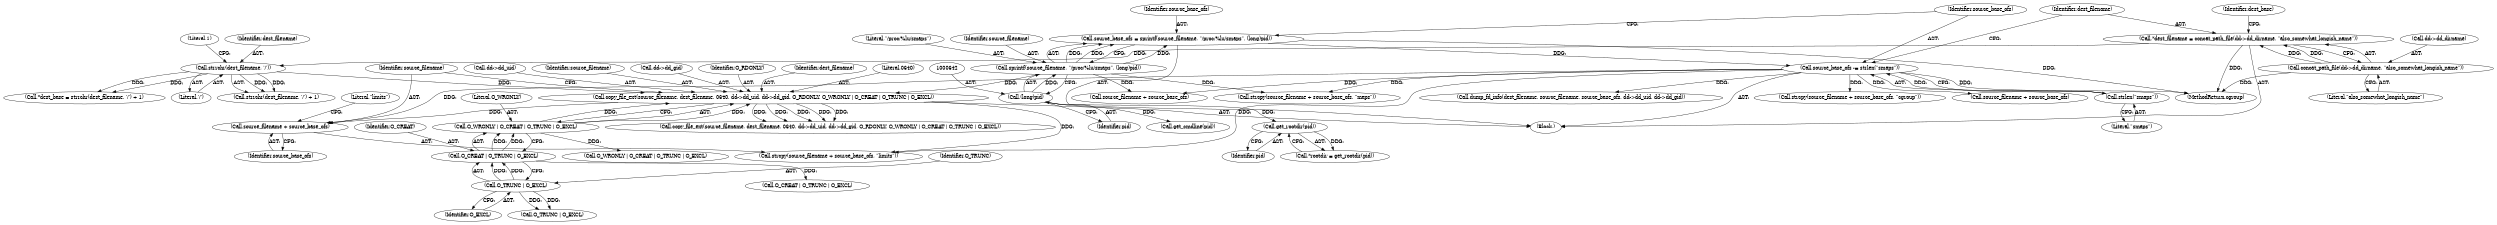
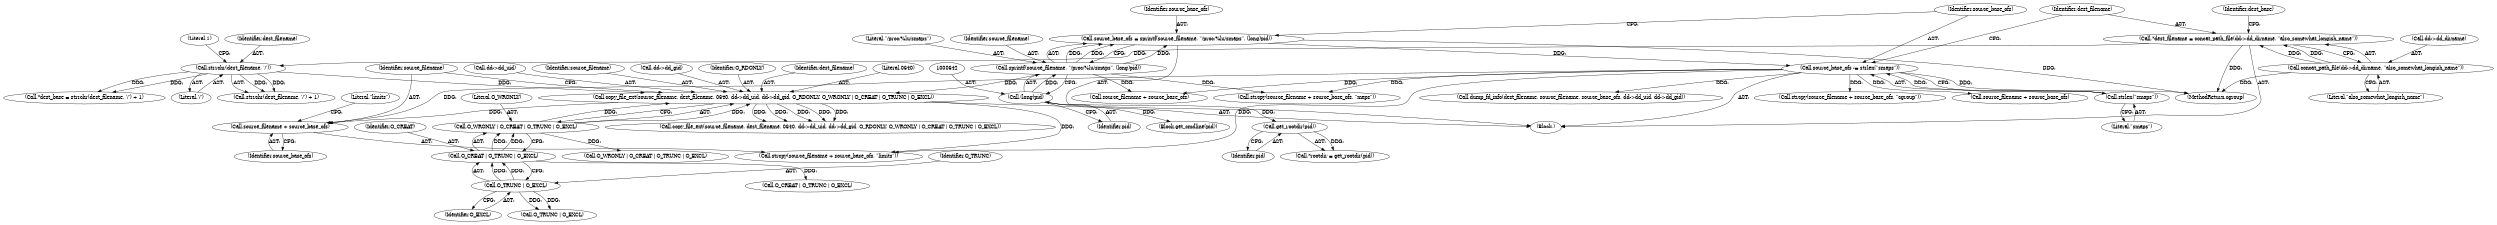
  digraph {
    n1 [label="(Call,source_filename + source_base_ofs)"]
    n2 [label="(Identifier,source_base_ofs)"]
    n3 [label="(Call,strcpy(source_filename + source_base_ofs, \"limits\"))"]
    n4 [label="(Call,copy_file_ext(source_filename, dest_filename, 0640, dd->dd_uid, dd->dd_gid, O_RDONLY, O_WRONLY | O_CREAT | O_TRUNC | O_EXCL))"]
    n5 [label="(Call,O_WRONLY | O_CREAT | O_TRUNC | O_EXCL)"]
    n6 [label="(Block,)"]
    n7 [label="(Call,copy_file_ext(source_filename, dest_filename, 0640, dd->dd_uid, dd->dd_gid, O_RDONLY, O_WRONLY | O_CREAT | O_TRUNC | O_EXCL))"]
    n8 [label="(Call,O_CREAT | O_TRUNC | O_EXCL)"]
    n9 [label="(Call,O_WRONLY | O_CREAT | O_TRUNC | O_EXCL)"]
    n10 [label="(Call,sprintf(source_filename, \"/proc/%lu/smaps\", (long)pid))"]
    n11 [label="(Call,(long)pid)"]
    n12 [label="(Call,source_base_ofs = sprintf(source_filename, \"/proc/%lu/smaps\", (long)pid))"]
    n13 [label="(Call,source_filename + source_base_ofs)"]
    n14 [label="(Call,strcpy(source_filename + source_base_ofs, \"maps\"))"]
-   n15 [label="(Call,get_cmdline(pid))"]
+   n15 [label="(Block,get_cmdline(pid))"]
    n16 [label="(Identifier,pid)"]
    n17 [label="(Call,get_rootdir(pid))"]
    n18 [label="(MethodReturn,cgroup)"]
    n19 [label="(Call,source_base_ofs -= strlen(\"smaps\"))"]
    n20 [label="(Identifier,pid)"]
    n21 [label="(Call,*rootdir = get_rootdir(pid))"]
    n22 [label="(Call,strrchr(dest_filename, '/'))"]
    n23 [label="(Call,strrchr(dest_filename, '/') + 1)"]
    n24 [label="(Call,*dest_base = strrchr(dest_filename, '/') + 1)"]
    n25 [label="(Literal,'/')"]
    n26 [label="(Call,*dest_filename = concat_path_file(dd->dd_dirname, \"also_somewhat_longish_name\"))"]
    n27 [label="(Call,concat_path_file(dd->dd_dirname, \"also_somewhat_longish_name\"))"]
    n28 [label="(Literal,\"also_somewhat_longish_name\")"]
    n29 [label="(Call,O_TRUNC | O_EXCL)"]
    n30 [label="(Call,O_CREAT | O_TRUNC | O_EXCL)"]
    n31 [label="(Identifier,O_EXCL)"]
    n32 [label="(Call,O_TRUNC | O_EXCL)"]
    n33 [label="(Call,strlen(\"smaps\"))"]
    n34 [label="(Call,dump_fd_info(dest_filename, source_filename, source_base_ofs, dd->dd_uid, dd->dd_gid))"]
    n35 [label="(Call,strcpy(source_filename + source_base_ofs, \"cgroup\"))"]
    n36 [label="(Call,source_filename + source_base_ofs)"]
    n37 [label="(Literal,\"smaps\")"]
    n38 [label="(Call,dd->dd_gid)"]
    n39 [label="(Literal,\"limits\")"]
    n40 [label="(Identifier,O_RDONLY)"]
    n41 [label="(Identifier,source_base_ofs)"]
    n42 [label="(Literal,1)"]
    n43 [label="(Literal,\"/proc/%lu/smaps\")"]
    n44 [label="(Identifier,O_CREAT)"]
    n45 [label="(Identifier,dest_filename)"]
    n46 [label="(Literal,0640)"]
    n47 [label="(Identifier,source_filename)"]
    n48 [label="(Identifier,dest_base)"]
    n49 [label="(Call,dd->dd_dirname)"]
    n50 [label="(Identifier,dest_filename)"]
    n51 [label="(Identifier,source_filename)"]
    n52 [label="(Call,dd->dd_uid)"]
    n53 [label="(Identifier,dest_filename)"]
    n54 [label="(Identifier,source_filename)"]
    n55 [label="(Identifier,O_TRUNC)"]
    n56 [label="(Literal,O_WRONLY)"]
    n57 [label="(Identifier,source_base_ofs)"]
    1000642
    n1 -> n2 [label="CFG: "]
    n1 -> n3 [label="AST: "]
    n2 -> n1 [label="AST: "]
    n4 -> n1 [label="DDG: "]
    n4 -> n3 [label="DDG: "]
    n4 -> n5 [label="CFG: "]
    n4 -> n6 [label="AST: "]
    n4 -> n7 [label="DDG: "]
    n4 -> n7 [label="DDG: "]
    n4 -> n7 [label="DDG: "]
    n4 -> n7 [label="DDG: "]
    n4 -> n7 [label="DDG: "]
    n5 -> n4 [label="AST: "]
    n5 -> n4 [label="DDG: "]
    n5 -> n4 [label="DDG: "]
    n5 -> n8 [label="CFG: "]
    n5 -> n9 [label="DDG: "]
    n8 -> n5 [label="AST: "]
    n8 -> n5 [label="DDG: "]
    n8 -> n5 [label="DDG: "]
    n8 -> n29 [label="CFG: "]
    n8 -> n30 [label="DDG: "]
    n10 -> n4 [label="DDG: "]
    n10 -> n11 [label="CFG: "]
    n10 -> n12 [label="AST: "]
    n10 -> n12 [label="DDG: "]
    n10 -> n12 [label="DDG: "]
    n10 -> n12 [label="DDG: "]
    n10 -> n13 [label="DDG: "]
    n10 -> n14 [label="DDG: "]
    n11 -> n10 [label="AST: "]
    n11 -> n10 [label="DDG: "]
    n11 -> n15 [label="DDG: "]
    n11 -> n16 [label="CFG: "]
    n11 -> n17 [label="DDG: "]
    n12 -> n6 [label="AST: "]
    n12 -> n10 [label="CFG: "]
    n12 -> n18 [label="DDG: "]
    n12 -> n19 [label="DDG: "]
    n16 -> n11 [label="AST: "]
    n17 -> n20 [label="CFG: "]
    n17 -> n21 [label="AST: "]
    n17 -> n21 [label="DDG: "]
    n19 -> n1 [label="DDG: "]
    n19 -> n3 [label="DDG: "]
    n19 -> n6 [label="AST: "]
    n19 -> n13 [label="DDG: "]
    n19 -> n14 [label="DDG: "]
    n19 -> n18 [label="DDG: "]
    n19 -> n33 [label="CFG: "]
    n19 -> n34 [label="DDG: "]
    n19 -> n35 [label="DDG: "]
    n19 -> n36 [label="DDG: "]
    n20 -> n17 [label="AST: "]
-   n21 -> n17 [label="CFG: "]
    n22 -> n4 [label="DDG: "]
    n22 -> n23 [label="AST: "]
    n22 -> n23 [label="DDG: "]
    n22 -> n23 [label="DDG: "]
    n22 -> n24 [label="DDG: "]
    n22 -> n24 [label="DDG: "]
    n22 -> n25 [label="AST: "]
    n25 -> n22 [label="AST: "]
    n26 -> n6 [label="AST: "]
    n26 -> n18 [label="DDG: "]
    n26 -> n22 [label="DDG: "]
    n26 -> n27 [label="CFG: "]
    n27 -> n18 [label="DDG: "]
    n27 -> n26 [label="AST: "]
    n27 -> n26 [label="DDG: "]
    n27 -> n26 [label="DDG: "]
    n27 -> n28 [label="CFG: "]
    n28 -> n27 [label="AST: "]
    n29 -> n8 [label="AST: "]
    n29 -> n8 [label="DDG: "]
    n29 -> n8 [label="DDG: "]
    n29 -> n31 [label="CFG: "]
    n29 -> n32 [label="DDG: "]
    n29 -> n32 [label="DDG: "]
    n31 -> n29 [label="AST: "]
    n33 -> n19 [label="AST: "]
    n33 -> n19 [label="DDG: "]
    n33 -> n37 [label="CFG: "]
    n37 -> n33 [label="AST: "]
    n38 -> n4 [label="AST: "]
    n39 -> n1 [label="CFG: "]
    n40 -> n4 [label="AST: "]
    n41 -> n12 [label="CFG: "]
    n41 -> n19 [label="AST: "]
    n42 -> n22 [label="CFG: "]
    n43 -> n10 [label="AST: "]
    n44 -> n8 [label="AST: "]
    n45 -> n4 [label="AST: "]
    n46 -> n4 [label="AST: "]
    n47 -> n1 [label="AST: "]
    n47 -> n4 [label="CFG: "]
    n48 -> n26 [label="CFG: "]
    n49 -> n27 [label="AST: "]
    n50 -> n19 [label="CFG: "]
    n50 -> n26 [label="AST: "]
    n51 -> n10 [label="AST: "]
    n52 -> n4 [label="AST: "]
    n53 -> n22 [label="AST: "]
    n54 -> n4 [label="AST: "]
    n55 -> n29 [label="AST: "]
    n56 -> n5 [label="AST: "]
    n57 -> n12 [label="AST: "]
    1000642 -> n11 [label="AST: "]
  }
